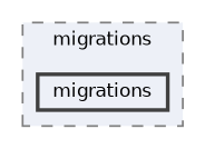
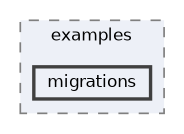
  digraph {
    compound=true
    rankdir=LR
    n1 [color=grey25 fillcolor="#edf0f7" fontname=Helvetica fontsize=10 height=0.2 label=migrations shape=box style="filled,bold" width=0.4]
    subgraph cluster_1 {
      bgcolor="#edf0f7"
      fontname=Helvetica
      fontsize=10
-     label=migrations
+     label=examples
      pencolor=grey50
      style="filled,dashed"
      n1
    }
  }
